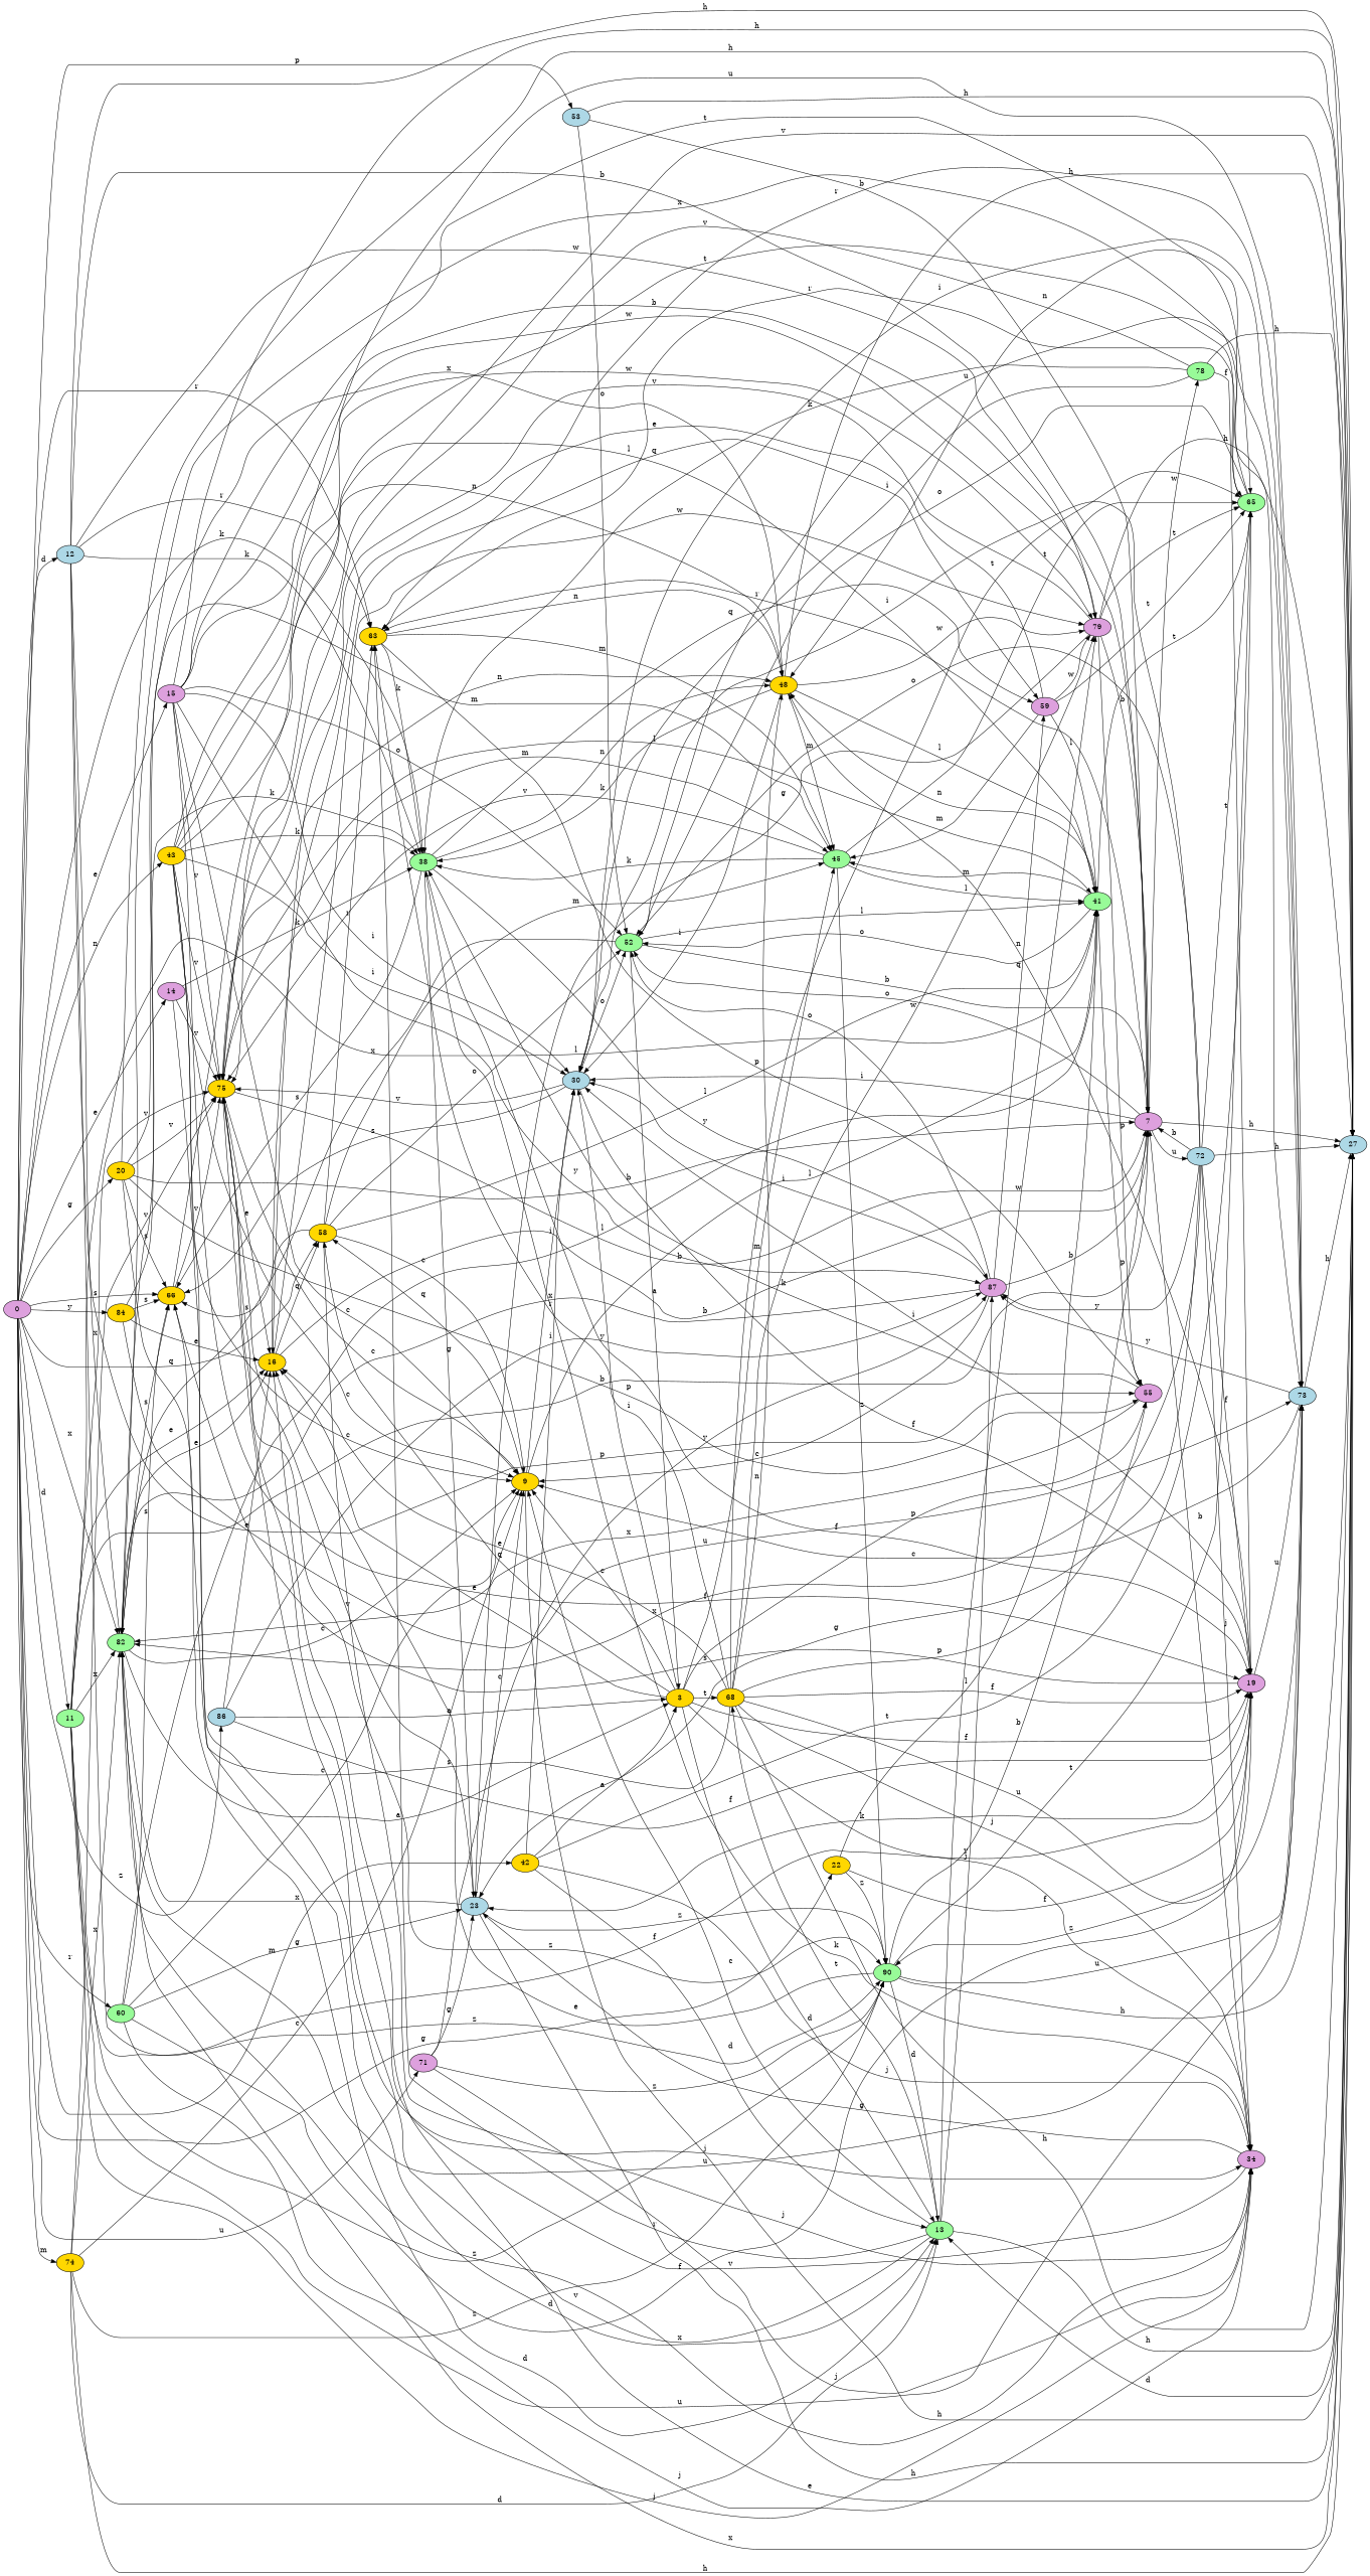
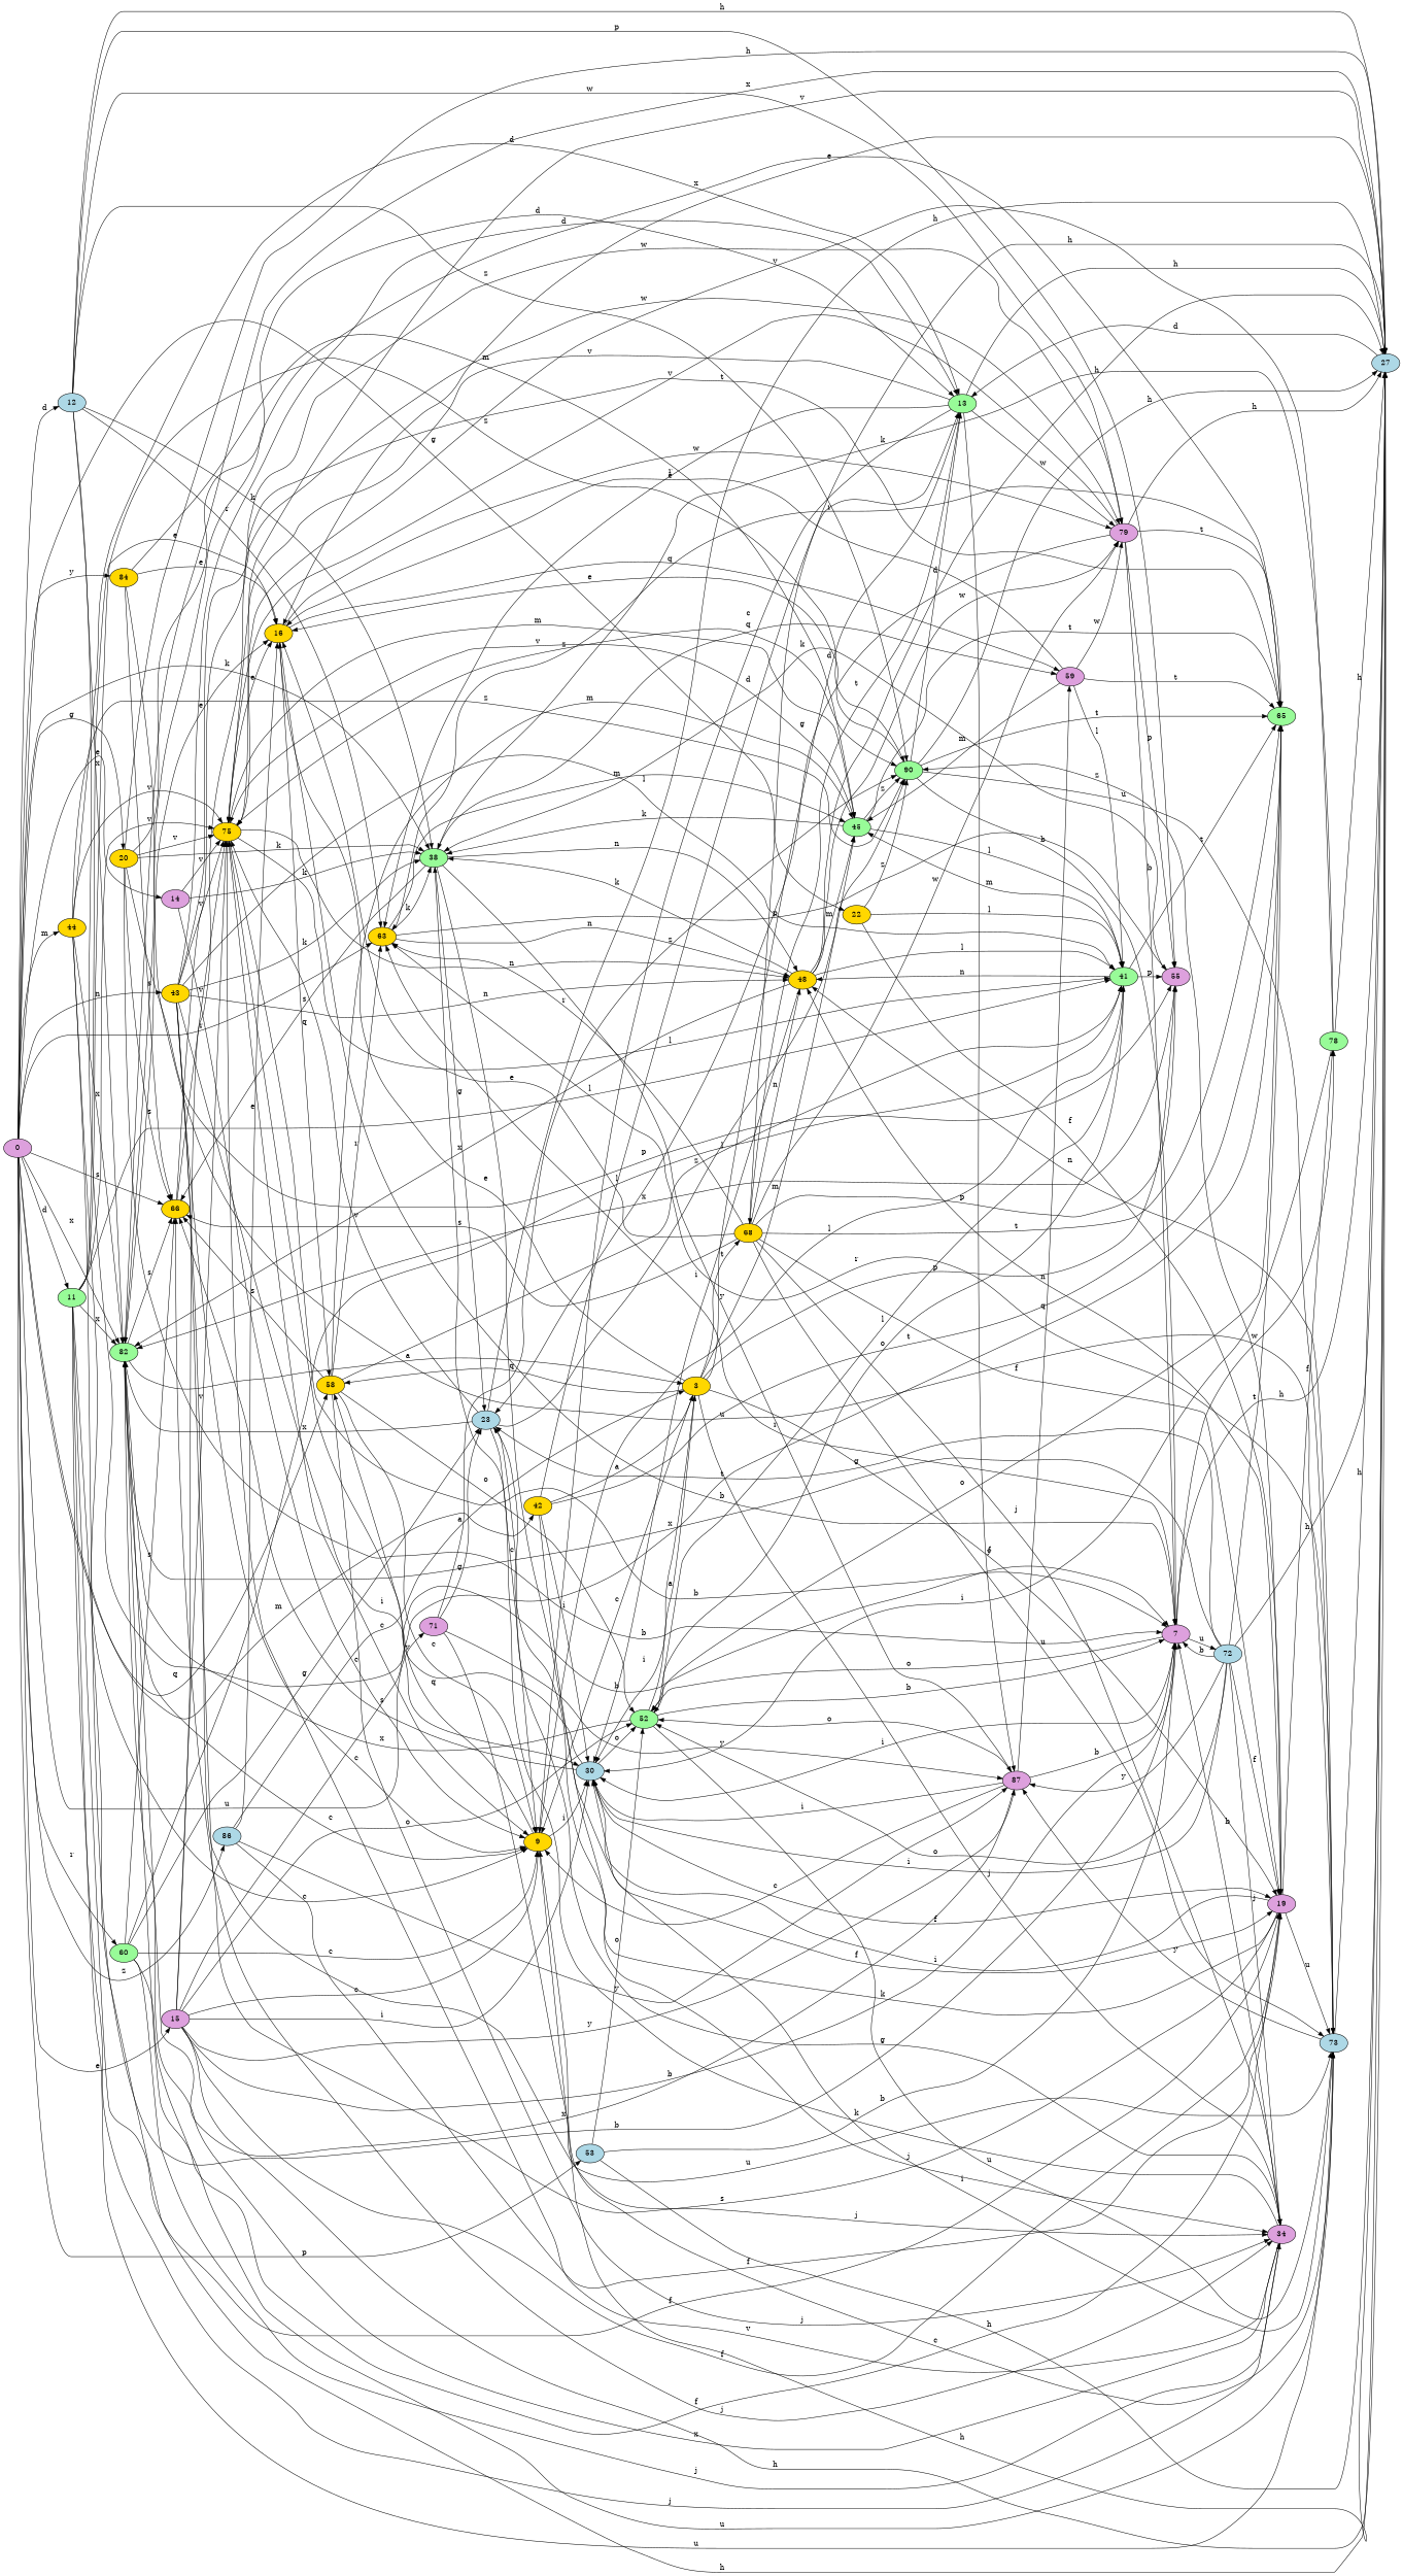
  strict digraph {
    rankdir=LR
    node [fillcolor=gold style=filled]
    0 [fillcolor=plum]
    11 [fillcolor=palegreen]
    12 [fillcolor=lightblue]
    14 [fillcolor=plum]
    15 [fillcolor=plum]
    20
    22
    38 [fillcolor=palegreen]
    42
-   44 [label=74]
+   44
    n11 [label=43]
    53 [fillcolor=lightblue]
    58
    60 [fillcolor=palegreen]
    63
    66
    71 [fillcolor=plum]
    82 [fillcolor=palegreen]
    84
    86 [fillcolor=lightblue]
    16
    19 [fillcolor=plum]
    34 [fillcolor=plum]
    7 [fillcolor=plum]
    41 [fillcolor=palegreen]
    73 [fillcolor=lightblue]
    75
    90 [fillcolor=palegreen]
    55 [fillcolor=plum]
    27 [fillcolor=lightblue]
    79 [fillcolor=plum]
    9
    30 [fillcolor=lightblue]
    52 [fillcolor=palegreen]
    n35 [fillcolor=plum label=87]
    n36 [fillcolor=palegreen label=65]
    13 [fillcolor=palegreen]
    59 [fillcolor=plum]
    48
    23 [fillcolor=lightblue]
    3
    45 [fillcolor=palegreen]
    68
    72 [fillcolor=lightblue]
    78 [fillcolor=palegreen]
    0 -> 11 [label=d]
    0 -> 12 [label=d]
    0 -> 14 [label=e]
    0 -> 15 [label=e]
    0 -> 20 [label=g]
    0 -> 22 [label=g]
    0 -> 38 [label=k]
    0 -> 42 [label=m]
    0 -> 44 [label=m]
    0 -> n11 [label=n]
    0 -> 53 [label=p]
    0 -> 58 [label=q]
    0 -> 60 [label=r]
    0 -> 63 [label=r]
    0 -> 66 [label=s]
    0 -> 71 [label=u]
    0 -> 82 [label=x]
    0 -> 84 [label=y]
    0 -> 86 [label=z]
    11 -> 82 [label=x]
    11 -> 16 [label=e]
    11 -> 19 [label=f]
    11 -> 34 [label=j]
    11 -> 7 [label=b]
    11 -> 41 [label=l]
    11 -> 73 [label=u]
    11 -> 75 [label=v]
    11 -> 90 [label=z]
    12 -> 38 [label=k]
    12 -> 63 [label=r]
    12 -> 82 [label=x]
    12 -> 7 [label=b]
    12 -> 90 [label=z]
    12 -> 55 [label=p]
    12 -> 27 [label=h]
    12 -> 79 [label=w]
    14 -> 38 [label=k]
    14 -> 75 [label=v]
    14 -> 9 [label=c]
    15 -> 19 [label=f]
    15 -> 7 [label=b]
    15 -> 75 [label=v]
    15 -> 27 [label=h]
    15 -> 79 [label=w]
    15 -> 9 [label=c]
    15 -> 30 [label=i]
    15 -> 52 [label=o]
    15 -> n35 [label=y]
    15 -> n36 [label=t]
    20 -> 38 [label=k]
    20 -> 66 [label=s]
    20 -> 7 [label=b]
    20 -> 75 [label=v]
    20 -> 55 [label=p]
    20 -> 27 [label=h]
    20 -> 13 [label=d]
    22 -> 19 [label=f]
    22 -> 41 [label=l]
    22 -> 90 [label=z]
    38 -> 66 [label=s]
    38 -> 19 [label=f]
    38 -> n35 [label=y]
    38 -> 59 [label=q]
    38 -> 48 [label=n]
    38 -> 23 [label=g]
    42 -> 34 [label=j]
    42 -> 30 [label=i]
    42 -> n36 [label=t]
    42 -> 13 [label=d]
    42 -> 3 [label=a]
    44 -> 82 [label=x]
    44 -> 75 [label=v]
    44 -> 90 [label=z]
    44 -> 27 [label=h]
    44 -> 9 [label=c]
    44 -> 13 [label=d]
    n11 -> 38 [label=k]
    n11 -> 34 [label=j]
    n11 -> 41 [label=l]
    n11 -> 73 [label=u]
    n11 -> 75 [label=v]
    n11 -> 79 [label=w]
    n11 -> 9 [label=c]
    n11 -> 30 [label=i]
    n11 -> 13 [label=d]
    n11 -> 48 [label=n]
    53 -> 7 [label=b]
    53 -> 27 [label=h]
    53 -> 52 [label=o]
    58 -> 63 [label=r]
    58 -> 66 [label=s]
    58 -> 34 [label=j]
    58 -> 41 [label=l]
    58 -> 9 [label=c]
    58 -> 52 [label=o]
    58 -> 45 [label=m]
    60 -> 66 [label=s]
    60 -> 19 [label=f]
    60 -> 34 [label=j]
    60 -> 41 [label=l]
    60 -> 9 [label=c]
    60 -> 23 [label=g]
    63 -> 38 [label=k]
    63 -> 55 [label=p]
    63 -> 48 [label=n]
    63 -> 45 [label=m]
    66 -> 75 [label=v]
    66 -> n36 [label=t]
    71 -> 34 [label=j]
    71 -> 90 [label=z]
    71 -> n35 [label=y]
    71 -> 23 [label=g]
    82 -> 66 [label=s]
    82 -> 16 [label=e]
    82 -> 73 [label=u]
    82 -> 9 [label=c]
    82 -> 3 [label=a]
    84 -> 66 [label=s]
    84 -> 16 [label=e]
    84 -> 73 [label=u]
    84 -> 45 [label=m]
    86 -> 16 [label=e]
    86 -> 19 [label=f]
    86 -> n35 [label=y]
    86 -> 3 [label=a]
    16 -> 58 [label=q]
    16 -> 7 [label=b]
    16 -> 79 [label=w]
    16 -> 59 [label=q]
    19 -> 66 [label=s]
    19 -> 73 [label=u]
    19 -> 90 [label=z]
    19 -> 30 [label=i]
    19 -> 48 [label=n]
    19 -> 23 [label=k]
    34 -> 38 [label=k]
    34 -> 82 [label=x]
    34 -> 7 [label=b]
    34 -> 75 [label=v]
    34 -> 23 [label=g]
    7 -> 63 [label=r]
    7 -> 27 [label=h]
    7 -> 30 [label=i]
    7 -> 52 [label=o]
    7 -> 72 [label=u]
    7 -> 78 [label=w]
    41 -> 55 [label=p]
    41 -> 52 [label=o]
    41 -> n36 [label=t]
    41 -> 48 [label=n]
    41 -> 45 [label=m]
    73 -> 63 [label=r]
    73 -> 27 [label=h]
    73 -> 9 [label=c]
    73 -> 30 [label=i]
    73 -> n35 [label=y]
    73 -> 48 [label=n]
    75 -> 16 [label=e]
    75 -> 7 [label=b]
    75 -> 41 [label=l]
    75 -> 90 [label=z]
    75 -> 9 [label=c]
    75 -> 48 [label=n]
    75 -> 45 [label=m]
    90 -> 16 [label=e]
    90 -> 7 [label=b]
    90 -> 73 [label=u]
    90 -> 27 [label=h]
    90 -> n36 [label=t]
    90 -> 13 [label=d]
    55 -> 38 [label=k]
    55 -> 82 [label=x]
    27 -> 82 [label=x]
    27 -> 16 [label=e]
    27 -> 75 [label=v]
    27 -> 13 [label=d]
    79 -> 7 [label=b]
    79 -> 75 [label=v]
    79 -> 55 [label=p]
    79 -> 27 [label=h]
    79 -> n36 [label=t]
    79 -> 23 [label=g]
    9 -> 58 [label=q]
    9 -> 41 [label=l]
    9 -> 27 [label=h]
    9 -> 30 [label=i]
    30 -> 66 [label=s]
    30 -> 19 [label=f]
    30 -> 75 [label=v]
    30 -> 52 [label=o]
    52 -> 82 [label=x]
    52 -> 7 [label=b]
    52 -> 41 [label=l]
    52 -> 73 [label=u]
    52 -> 3 [label=a]
    n35 -> 82 [label=x]
    n35 -> 7 [label=b]
    n35 -> 9 [label=c]
    n35 -> 30 [label=i]
    n35 -> 52 [label=o]
    n35 -> 59 [label=q]
    n36 -> 63 [label=r]
    n36 -> 82 [label=x]
    n36 -> 52 [label=o]
    13 -> 63 [label=r]
    13 -> 75 [label=v]
    13 -> 27 [label=h]
    13 -> 79 [label=w]
    13 -> 9 [label=c]
    13 -> n35 [label=y]
    13 -> 68 [label=t]
    59 -> 16 [label=e]
    59 -> 41 [label=l]
    59 -> 79 [label=w]
    59 -> n36 [label=t]
    59 -> 45 [label=m]
    48 -> 38 [label=k]
    48 -> 82 [label=x]
    48 -> 41 [label=l]
    48 -> 27 [label=h]
    48 -> 79 [label=w]
    48 -> 30 [label=i]
    48 -> 45 [label=m]
    23 -> 82 [label=x]
    23 -> 75 [label=v]
    23 -> 90 [label=z]
    23 -> 27 [label=h]
    23 -> 9 [label=c]
    3 -> 58 [label=q]
    3 -> 16 [label=e]
    3 -> 19 [label=f]
    3 -> 34 [label=j]
    3 -> 55 [label=p]
    3 -> 9 [label=c]
    3 -> 30 [label=i]
    3 -> 13 [label=d]
    3 -> 45 [label=m]
    3 -> 68 [label=t]
    45 -> 38 [label=k]
    45 -> 41 [label=l]
    45 -> 75 [label=v]
    45 -> 90 [label=z]
    45 -> n36 [label=t]
    68 -> 63 [label=r]
    68 -> 66 [label=s]
    68 -> 16 [label=e]
    68 -> 19 [label=f]
    68 -> 34 [label=j]
    68 -> 73 [label=u]
    68 -> 55 [label=p]
    68 -> 27 [label=h]
    68 -> 79 [label=w]
    68 -> n36 [label=t]
    68 -> 48 [label=n]
    72 -> 82 [label=x]
    72 -> 19 [label=f]
    72 -> 34 [label=j]
    72 -> 7 [label=b]
    72 -> 27 [label=h]
    72 -> 30 [label=i]
    72 -> 52 [label=o]
    72 -> n35 [label=y]
    72 -> n36 [label=t]
    72 -> 23 [label=g]
    78 -> 38 [label=k]
-   78 -> 19 [label=f]
+   19 -> 78 [label=f]
    78 -> 75 [label=v]
    78 -> 27 [label=h]
    78 -> 30 [label=i]
  }
